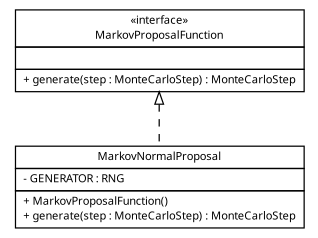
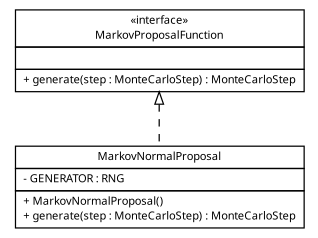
  digraph {
    nodesep=0.25
    ranksep=0.5
    node [fontcolor=black fontname="Trebuchet MS" fontsize=9.0 shape=plaintext]
    n1 [label=<<table title="broadwick.montecarlo.markovchain.proposal.MarkovProposalFunction" border="0" cellborder="1" cellspacing="0" cellpadding="2" port="p" href="./MarkovProposalFunction.html"> 		<tr><td><table border="0" cellspacing="0" cellpadding="1"> <tr><td align="center" balign="center"> &#171;interface&#187; </td></tr> <tr><td align="center" balign="center"><font face="Trebuchet MS"> MarkovProposalFunction </font></td></tr> 		</table></td></tr> 		<tr><td><table border="0" cellspacing="0" cellpadding="1"> <tr><td align="left" balign="left">  </td></tr> 		</table></td></tr> 		<tr><td><table border="0" cellspacing="0" cellpadding="1"> <tr><td align="left" balign="left"><font face="Trebuchet MS" point-size="9.0"> + generate(step : MonteCarloStep) : MonteCarloStep </font></td></tr> 		</table></td></tr> 		</table>>]
-   n2 [label=<<table title="broadwick.montecarlo.markovchain.proposal.MarkovNormalProposal" border="0" cellborder="1" cellspacing="0" cellpadding="2" port="p" href="./MarkovNormalProposal.html"> 		<tr><td><table border="0" cellspacing="0" cellpadding="1"> <tr><td align="center" balign="center"><font face="Trebuchet MS"> MarkovNormalProposal </font></td></tr> 		</table></td></tr> 		<tr><td><table border="0" cellspacing="0" cellpadding="1"> <tr><td align="left" balign="left"> - GENERATOR : RNG </td></tr> 		</table></td></tr> 		<tr><td><table border="0" cellspacing="0" cellpadding="1"> <tr><td align="left" balign="left"> + MarkovProposalFunction() </td></tr> <tr><td align="left" balign="left"> + generate(step : MonteCarloStep) : MonteCarloStep </td></tr> 		</table></td></tr> 		</table>>]
+   n2 [label=<<table title="broadwick.montecarlo.markovchain.proposal.MarkovNormalProposal" border="0" cellborder="1" cellspacing="0" cellpadding="2" port="p" href="./MarkovNormalProposal.html"> 		<tr><td><table border="0" cellspacing="0" cellpadding="1"> <tr><td align="center" balign="center"><font face="Trebuchet MS"> MarkovNormalProposal </font></td></tr> 		</table></td></tr> 		<tr><td><table border="0" cellspacing="0" cellpadding="1"> <tr><td align="left" balign="left"> - GENERATOR : RNG </td></tr> 		</table></td></tr> 		<tr><td><table border="0" cellspacing="0" cellpadding="1"> <tr><td align="left" balign="left"> + MarkovNormalProposal() </td></tr> <tr><td align="left" balign="left"> + generate(step : MonteCarloStep) : MonteCarloStep </td></tr> 		</table></td></tr> 		</table>>]
    n1 -> n2 [arrowtail=empty dir=back fontname="Trebuchet MS" fontsize=10 headport=p labelfontname="Trebuchet MS" labelfontsize=10 style=dashed tailport=p]
  }
